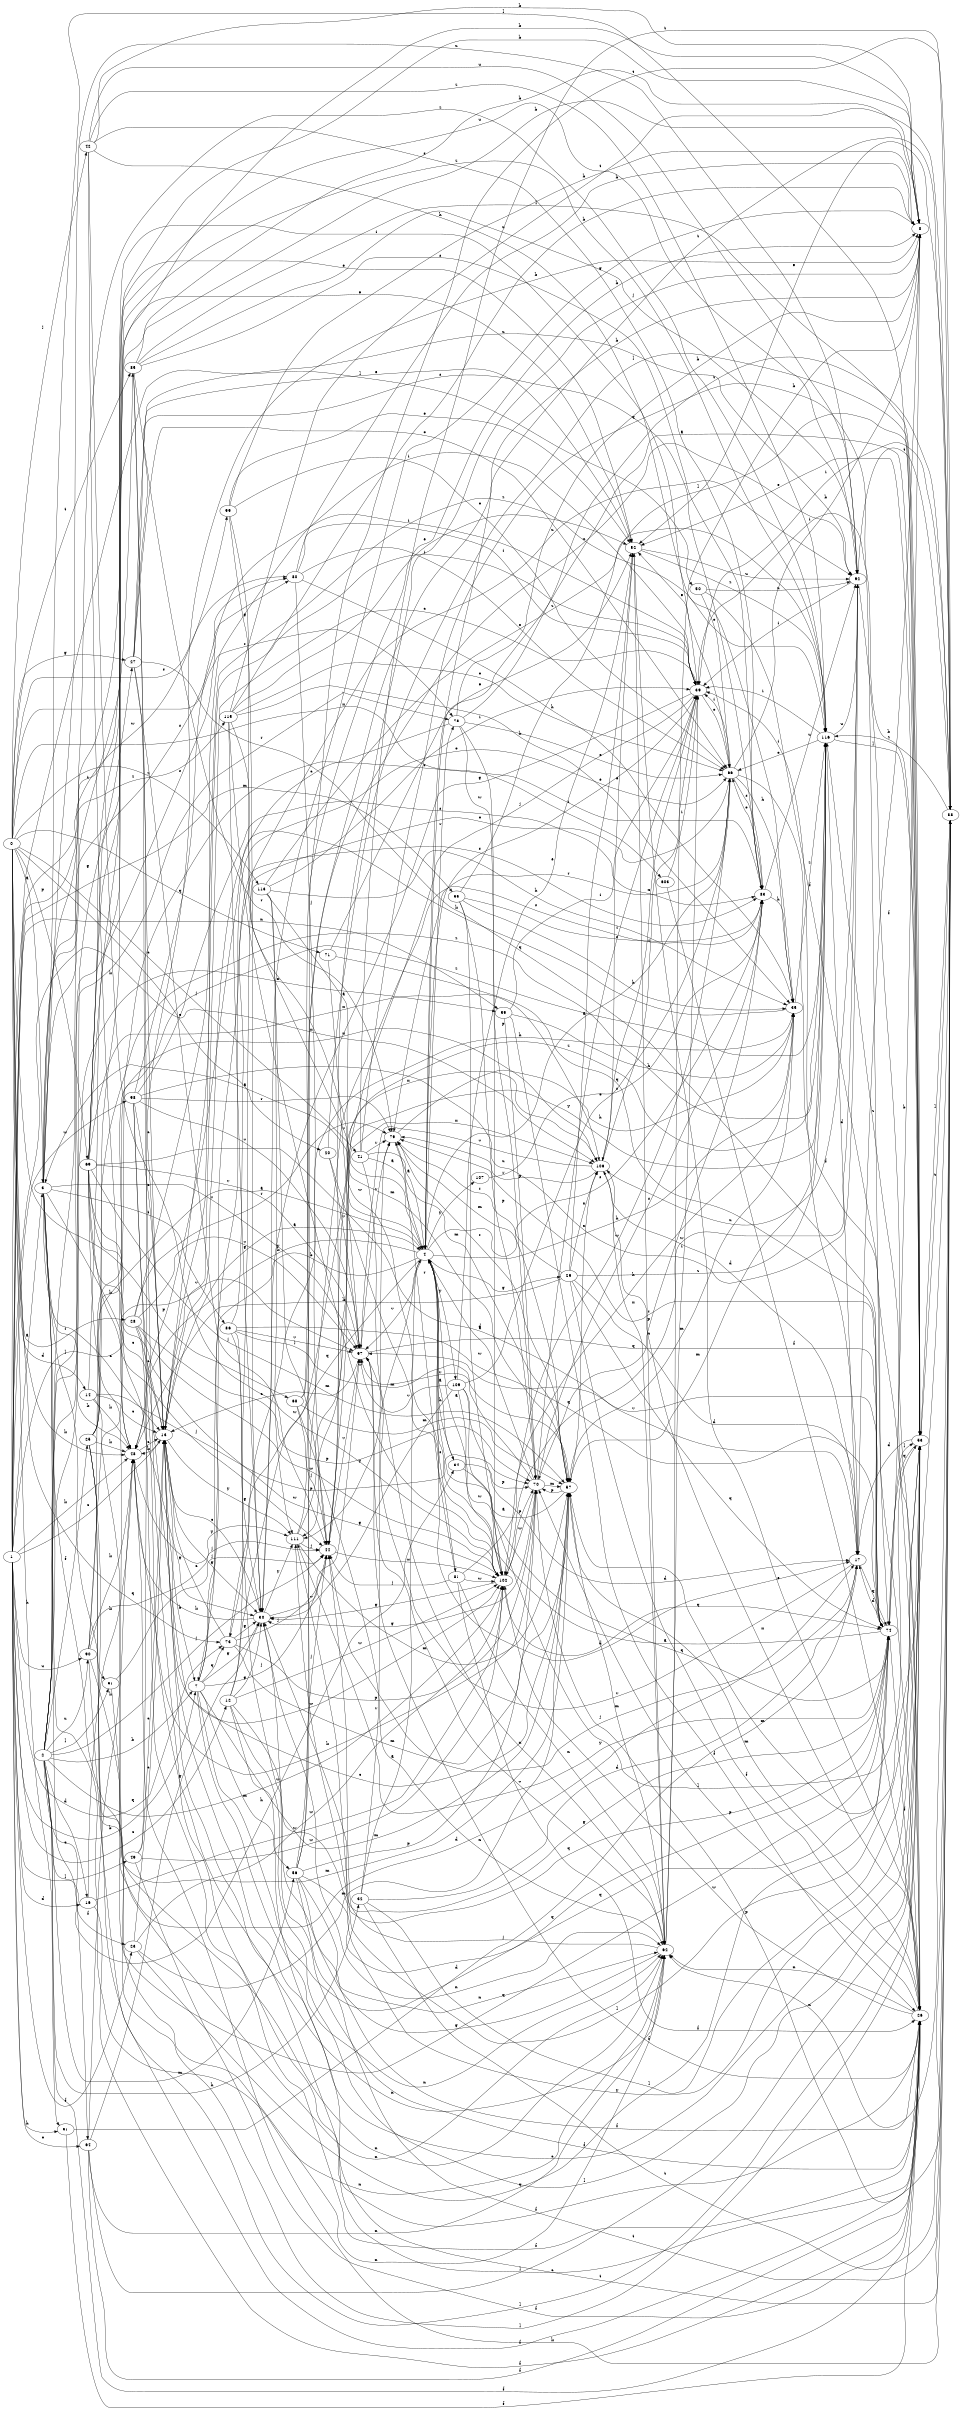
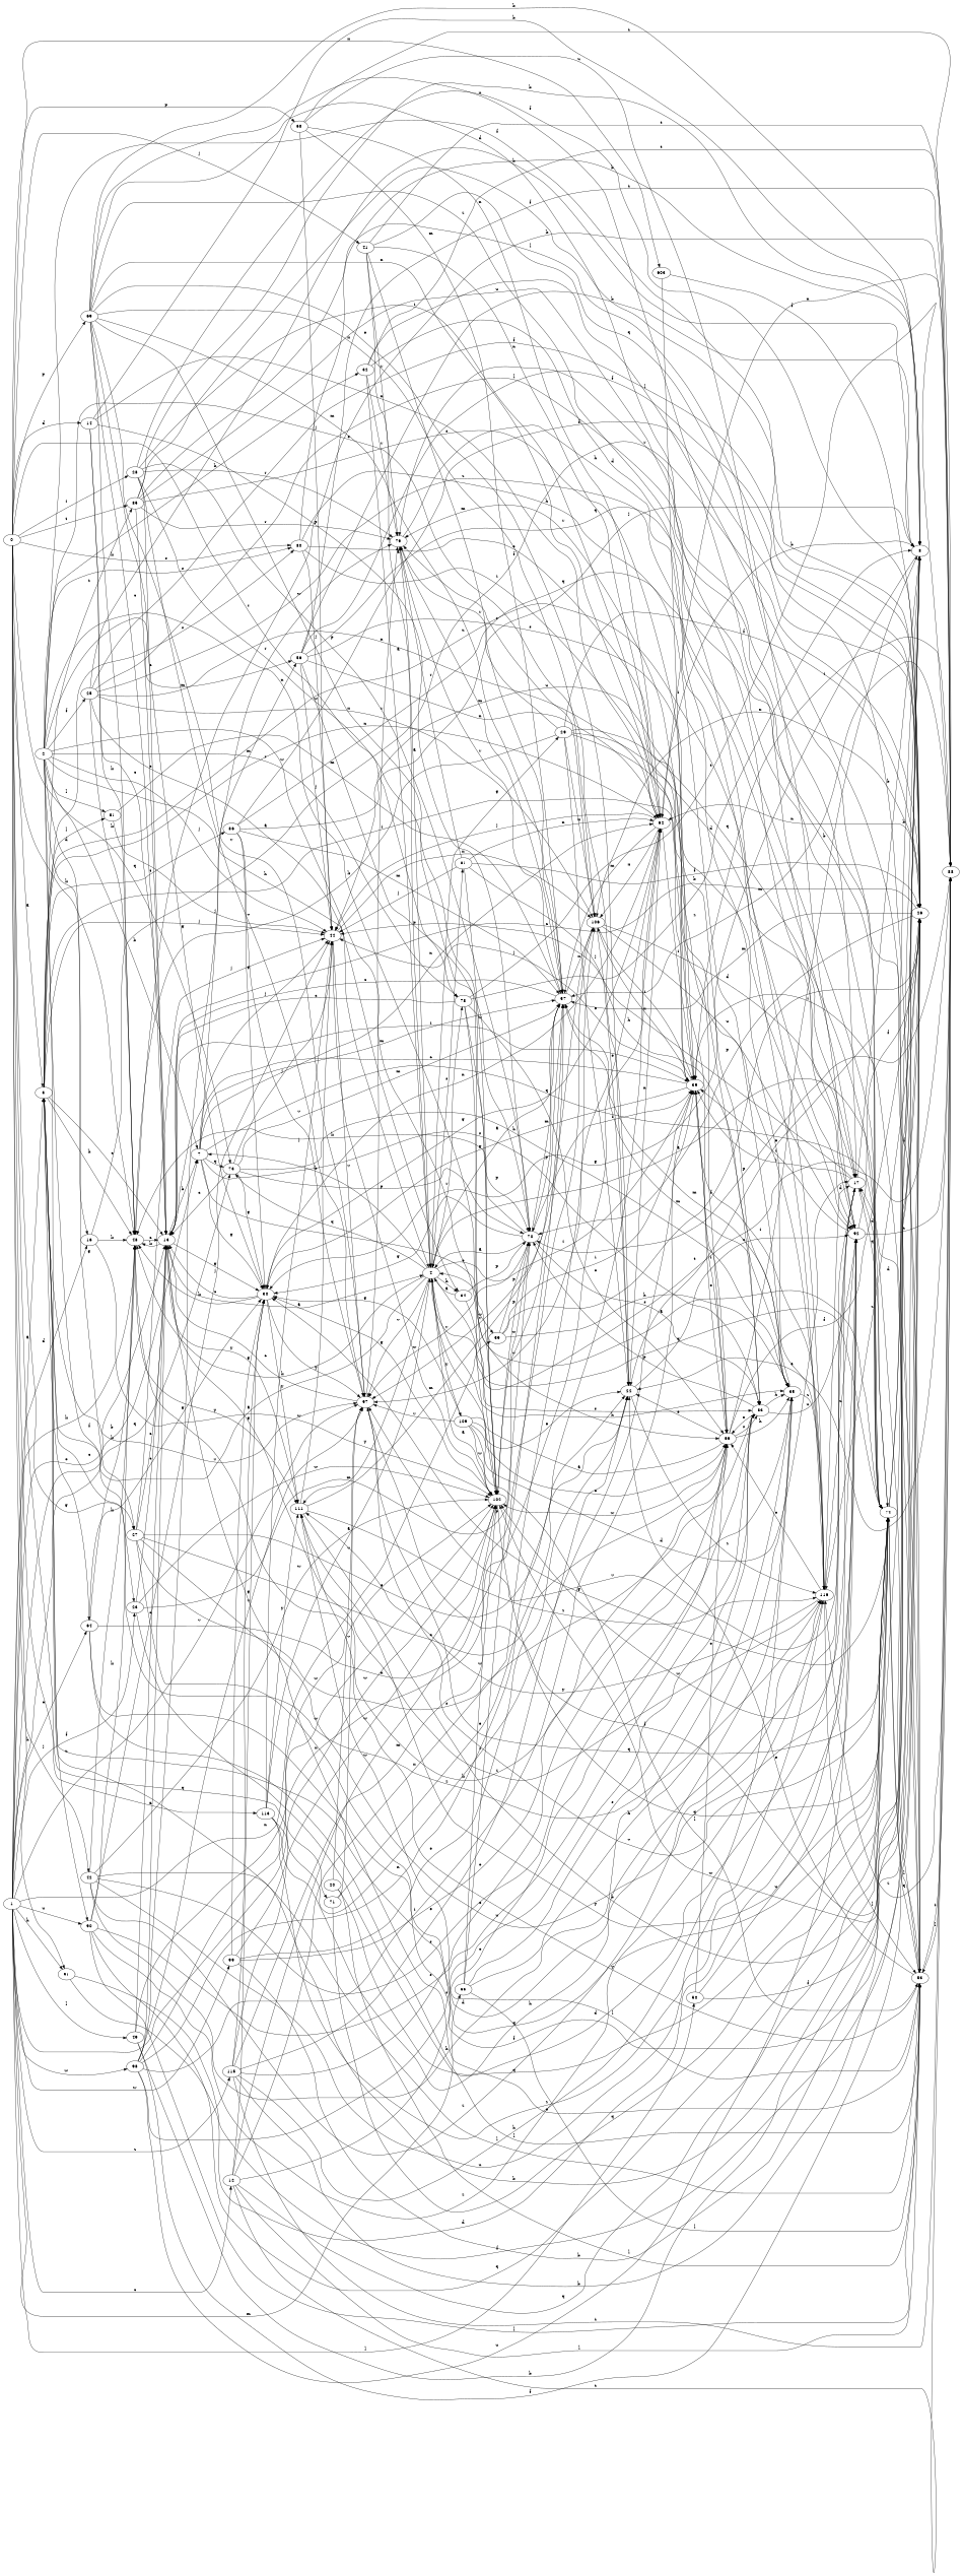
  strict digraph {
    rankdir=LR
    0
    3
    14
    20
    27
    31
    n7 [label=28]
    41
    42
    48
    68
    69
    71
    73
    78
    80
    85
    n18 [label=603]
    113
    13
    64
    97
    44
    51
    17
    39
    53
    62
    86
    92
    116
    8
    70
-   22 [label=52]
+   22
    83
    66
    74
    26
    102
    79
    4
    88
    57
    35
    111
    106
    30
    1
    7
    12
    16
    23
    49
    50
    55
    59
    90
    98
    99
    115
    56
    2
    25
    32
    34
    29
    81
-   107
    109
    0 -> 3 [label=a]
    0 -> 14 [label=d]
-   0 -> 20 [label=e]
    0 -> 27 [label=g]
    0 -> 31 [label=h]
    0 -> n7 [label=i]
    0 -> 41 [label=j]
    0 -> 42 [label=j]
    0 -> 48 [label=k]
    0 -> 68 [label=p]
    0 -> 69 [label=p]
    0 -> 71 [label=q]
    0 -> 73 [label=q]
    0 -> 78 [label=r]
    0 -> 80 [label=s]
    0 -> 85 [label=t]
    0 -> n18 [label=x]
    0 -> 113 [label=z]
    3 -> 48 [label=k]
    3 -> 80 [label=s]
    3 -> 85 [label=t]
    3 -> 13 [label=c]
    3 -> 64 [label=o]
    3 -> 97 [label=v]
    3 -> 44 [label=j]
    3 -> 51 [label=l]
    3 -> 17 [label=d]
    3 -> 39 [label=i]
    3 -> 53 [label=l]
    3 -> 62 [label=n]
    3 -> 86 [label=t]
    3 -> 92 [label=u]
    3 -> 116 [label=z]
    14 -> 48 [label=k]
    14 -> 13 [label=c]
    14 -> 62 [label=n]
    14 -> 8 [label=b]
    14 -> 70 [label=p]
    20 -> 97 [label=v]
    20 -> 17 [label=d]
    20 -> 53 [label=l]
    27 -> 13 [label=c]
    27 -> 44 [label=j]
    27 -> 92 [label=u]
    27 -> 22 [label=e]
    27 -> 83 [label=s]
    27 -> 66 [label=o]
    27 -> 74 [label=q]
    31 -> 17 [label=d]
    31 -> 26 [label=f]
    n7 -> 13 [label=c]
    n7 -> 97 [label=v]
    n7 -> 39 [label=i]
    n7 -> 70 [label=p]
    n7 -> 26 [label=f]
    n7 -> 102 [label=w]
    n7 -> 79 [label=r]
    41 -> 62 [label=n]
    41 -> 74 [label=q]
    41 -> 79 [label=r]
    41 -> 4 [label=a]
    41 -> 88 [label=t]
    41 -> 57 [label=m]
    42 -> 48 [label=k]
    42 -> 92 [label=u]
    42 -> 116 [label=z]
    42 -> 8 [label=b]
    42 -> 83 [label=s]
    42 -> 102 [label=w]
    42 -> 35 [label=h]
    48 -> 13 [label=c]
    48 -> 111 [label=y]
    68 -> 44 [label=j]
    68 -> 62 [label=n]
    68 -> 92 [label=u]
    68 -> 88 [label=t]
    68 -> 57 [label=m]
    69 -> 48 [label=k]
    69 -> 13 [label=c]
    69 -> 97 [label=v]
    69 -> 17 [label=d]
    69 -> 62 [label=n]
    69 -> 92 [label=u]
    69 -> 116 [label=z]
    69 -> 8 [label=b]
    69 -> 22 [label=e]
    69 -> 102 [label=w]
    69 -> 57 [label=m]
    69 -> 106 [label=x]
    69 -> 30 [label=g]
    71 -> 97 [label=v]
    71 -> 22 [label=e]
    71 -> 74 [label=q]
    73 -> 13 [label=c]
    73 -> 44 [label=j]
    73 -> 70 [label=p]
    73 -> 57 [label=m]
    73 -> 35 [label=h]
    73 -> 30 [label=g]
    78 -> 13 [label=c]
    78 -> 8 [label=b]
    78 -> 70 [label=p]
    78 -> 66 [label=o]
    78 -> 102 [label=w]
    78 -> 88 [label=t]
    80 -> 44 [label=j]
    80 -> 39 [label=i]
    80 -> 8 [label=b]
    80 -> 66 [label=o]
    80 -> 35 [label=h]
    85 -> 13 [label=c]
    85 -> 53 [label=l]
    85 -> 92 [label=u]
    85 -> 8 [label=b]
    85 -> 83 [label=s]
    85 -> 26 [label=f]
    85 -> 79 [label=r]
    n18 -> 39 [label=i]
    n18 -> 26 [label=f]
    113 -> 44 [label=j]
    113 -> 39 [label=i]
    113 -> 116 [label=z]
    113 -> 4 [label=a]
    113 -> 35 [label=h]
    113 -> 111 [label=y]
    13 -> 48 [label=k]
    13 -> 39 [label=i]
    13 -> 116 [label=z]
    13 -> 4 [label=a]
    13 -> 111 [label=y]
    13 -> 30 [label=g]
    13 -> 7 [label=b]
    64 -> 48 [label=k]
    64 -> 53 [label=l]
    64 -> 62 [label=n]
    64 -> 26 [label=f]
    64 -> 30 [label=g]
    97 -> 13 [label=c]
    97 -> 74 [label=q]
    97 -> 26 [label=f]
    97 -> 79 [label=r]
    44 -> 97 [label=v]
    44 -> 102 [label=w]
    44 -> 106 [label=x]
    51 -> 44 [label=j]
    51 -> 57 [label=m]
    17 -> 97 [label=v]
    17 -> 44 [label=j]
    17 -> 39 [label=i]
    17 -> 8 [label=b]
    17 -> 74 [label=q]
    39 -> 13 [label=c]
    39 -> 44 [label=j]
    39 -> 66 [label=o]
    39 -> 106 [label=x]
    39 -> 30 [label=g]
    53 -> 13 [label=c]
    53 -> 17 [label=d]
    53 -> 39 [label=i]
    53 -> 22 [label=e]
    53 -> 74 [label=q]
    53 -> 4 [label=a]
    53 -> 88 [label=t]
    53 -> 111 [label=y]
    62 -> 97 [label=v]
    62 -> 44 [label=j]
    62 -> 39 [label=i]
    62 -> 8 [label=b]
    62 -> 57 [label=m]
    62 -> 106 [label=x]
    62 -> 30 [label=g]
    86 -> 97 [label=v]
    86 -> 92 [label=u]
    86 -> 74 [label=q]
    86 -> 26 [label=f]
    86 -> 57 [label=m]
    86 -> 30 [label=g]
    92 -> 39 [label=i]
    92 -> 26 [label=f]
    92 -> 102 [label=w]
    92 -> 88 [label=t]
    116 -> 17 [label=d]
    116 -> 39 [label=i]
    116 -> 53 [label=l]
    116 -> 92 [label=u]
    116 -> 66 [label=o]
    116 -> 57 [label=m]
    116 -> 111 [label=y]
    8 -> 44 [label=j]
    8 -> 30 [label=g]
    70 -> 48 [label=k]
    70 -> 97 [label=v]
    70 -> 39 [label=i]
    70 -> 83 [label=s]
    70 -> 102 [label=w]
    70 -> 4 [label=a]
    70 -> 57 [label=m]
    70 -> 30 [label=g]
    22 -> 62 [label=n]
    22 -> 92 [label=u]
    22 -> 116 [label=z]
    83 -> 92 [label=u]
    83 -> 70 [label=p]
    83 -> 66 [label=o]
    83 -> 35 [label=h]
    66 -> 39 [label=i]
    66 -> 8 [label=b]
    66 -> 22 [label=e]
    66 -> 83 [label=s]
    66 -> 26 [label=f]
    66 -> 102 [label=w]
    66 -> 79 [label=r]
    66 -> 4 [label=a]
    66 -> 35 [label=h]
    74 -> 97 [label=v]
    74 -> 17 [label=d]
    74 -> 53 [label=l]
    74 -> 8 [label=b]
    74 -> 26 [label=f]
    74 -> 79 [label=r]
    74 -> 4 [label=a]
    74 -> 111 [label=y]
    74 -> 30 [label=g]
    26 -> 13 [label=c]
    26 -> 62 [label=n]
    26 -> 116 [label=z]
    26 -> 70 [label=p]
    26 -> 22 [label=e]
    26 -> 102 [label=w]
    26 -> 57 [label=m]
    26 -> 106 [label=x]
    102 -> 70 [label=p]
    102 -> 74 [label=q]
    102 -> 4 [label=a]
    102 -> 30 [label=g]
    79 -> 4 [label=a]
    79 -> 57 [label=m]
    79 -> 35 [label=h]
    4 -> 3 [label=a]
    4 -> 48 [label=k]
    4 -> 73 [label=q]
    4 -> 78 [label=r]
    4 -> 97 [label=v]
    4 -> 39 [label=i]
    4 -> 83 [label=s]
    4 -> 88 [label=t]
    4 -> 35 [label=h]
    4 -> 111 [label=y]
    4 -> 7 [label=b]
    4 -> 34 [label=h]
    4 -> 29 [label=g]
    4 -> 81 [label=s]
-   4 -> 107 [label=y]
    4 -> 109 [label=y]
    88 -> 48 [label=k]
    88 -> 39 [label=i]
    88 -> 53 [label=l]
    88 -> 62 [label=n]
    88 -> 116 [label=z]
    88 -> 70 [label=p]
    88 -> 22 [label=e]
    88 -> 57 [label=m]
    57 -> 13 [label=c]
    57 -> 70 [label=p]
    57 -> 79 [label=r]
    57 -> 4 [label=a]
    57 -> 106 [label=x]
    35 -> 48 [label=k]
    35 -> 116 [label=z]
    35 -> 57 [label=m]
    111 -> 44 [label=j]
    111 -> 53 [label=l]
    111 -> 116 [label=z]
    111 -> 8 [label=b]
    111 -> 57 [label=m]
    106 -> 97 [label=v]
    106 -> 17 [label=d]
    106 -> 39 [label=i]
    106 -> 92 [label=u]
    106 -> 22 [label=e]
    106 -> 79 [label=r]
    30 -> 48 [label=k]
    30 -> 13 [label=c]
    30 -> 97 [label=v]
    30 -> 62 [label=n]
    30 -> 111 [label=y]
    1 -> 3 [label=a]
    1 -> 31 [label=h]
    1 -> 48 [label=k]
    1 -> 73 [label=q]
    1 -> 13 [label=c]
    1 -> 64 [label=o]
    1 -> 97 [label=v]
    1 -> 106 [label=x]
    1 -> 7 [label=b]
    1 -> 12 [label=c]
    1 -> 16 [label=d]
    1 -> 23 [label=f]
    1 -> 49 [label=l]
    1 -> 50 [label=l]
    1 -> 55 [label=m]
    1 -> 59 [label=n]
    1 -> 90 [label=u]
    1 -> 98 [label=w]
    1 -> 99 [label=w]
    1 -> 115 [label=z]
    7 -> 73 [label=q]
    7 -> 44 [label=j]
    7 -> 62 [label=n]
    7 -> 83 [label=s]
    7 -> 66 [label=o]
    7 -> 74 [label=q]
    7 -> 57 [label=m]
    7 -> 30 [label=g]
    7 -> 56 [label=m]
    12 -> 53 [label=l]
    12 -> 66 [label=o]
    12 -> 74 [label=q]
    12 -> 102 [label=w]
    12 -> 88 [label=t]
    12 -> 106 [label=x]
    12 -> 30 [label=g]
    16 -> 48 [label=k]
    16 -> 26 [label=f]
    16 -> 102 [label=w]
    23 -> 13 [label=c]
    23 -> 74 [label=q]
    23 -> 102 [label=w]
    23 -> 57 [label=m]
    49 -> 13 [label=c]
    49 -> 8 [label=b]
    49 -> 26 [label=f]
    49 -> 102 [label=w]
    50 -> 92 [label=u]
    50 -> 66 [label=o]
    50 -> 26 [label=f]
    55 -> 53 [label=l]
    55 -> 70 [label=p]
    55 -> 83 [label=s]
    55 -> 102 [label=w]
    55 -> 35 [label=h]
    59 -> 39 [label=i]
    59 -> 70 [label=p]
    59 -> 26 [label=f]
    59 -> 35 [label=h]
    90 -> 48 [label=k]
    90 -> 44 [label=j]
    90 -> 53 [label=l]
    90 -> 116 [label=z]
    90 -> 83 [label=s]
    90 -> 74 [label=q]
    98 -> 13 [label=c]
    98 -> 97 [label=v]
    98 -> 39 [label=i]
    98 -> 62 [label=n]
    98 -> 92 [label=u]
    98 -> 83 [label=s]
    98 -> 102 [label=w]
    98 -> 79 [label=r]
    99 -> 8 [label=b]
    99 -> 22 [label=e]
    99 -> 66 [label=o]
    99 -> 102 [label=w]
    99 -> 30 [label=g]
    115 -> 8 [label=b]
    115 -> 22 [label=e]
    115 -> 66 [label=o]
    115 -> 102 [label=w]
    115 -> 88 [label=t]
    115 -> 57 [label=m]
    115 -> 35 [label=h]
    115 -> 30 [label=g]
    56 -> 44 [label=j]
    56 -> 62 [label=n]
    56 -> 8 [label=b]
    56 -> 70 [label=p]
    56 -> 83 [label=s]
    56 -> 74 [label=q]
    56 -> 26 [label=f]
    56 -> 88 [label=t]
    2 -> 27 [label=g]
    2 -> 78 [label=r]
    2 -> 80 [label=s]
    2 -> 44 [label=j]
    2 -> 51 [label=l]
    2 -> 22 [label=e]
    2 -> 26 [label=f]
    2 -> 102 [label=w]
    2 -> 7 [label=b]
    2 -> 16 [label=d]
    2 -> 23 [label=f]
    2 -> 59 [label=n]
    2 -> 90 [label=u]
    2 -> 56 [label=m]
    2 -> 25 [label=f]
    2 -> 32 [label=h]
    2 -> 34 [label=h]
    25 -> 48 [label=k]
    25 -> 53 [label=l]
    25 -> 62 [label=n]
    25 -> 116 [label=z]
    25 -> 8 [label=b]
    25 -> 26 [label=f]
    25 -> 4 [label=a]
    25 -> 106 [label=x]
    32 -> 17 [label=d]
    32 -> 53 [label=l]
    32 -> 79 [label=r]
    32 -> 4 [label=a]
    32 -> 88 [label=t]
    34 -> 70 [label=p]
    34 -> 74 [label=q]
    34 -> 4 [label=a]
    29 -> 48 [label=k]
    29 -> 17 [label=d]
    29 -> 116 [label=z]
    29 -> 22 [label=e]
    29 -> 74 [label=q]
    29 -> 26 [label=f]
    29 -> 79 [label=r]
    29 -> 106 [label=x]
    81 -> 44 [label=j]
    81 -> 62 [label=n]
    81 -> 26 [label=f]
    81 -> 102 [label=w]
    81 -> 79 [label=r]
    81 -> 35 [label=h]
-   107 -> 83 [label=s]
    109 -> 97 [label=v]
    109 -> 17 [label=d]
    109 -> 53 [label=l]
    109 -> 22 [label=e]
    109 -> 66 [label=o]
    109 -> 102 [label=w]
    109 -> 30 [label=g]
  }
